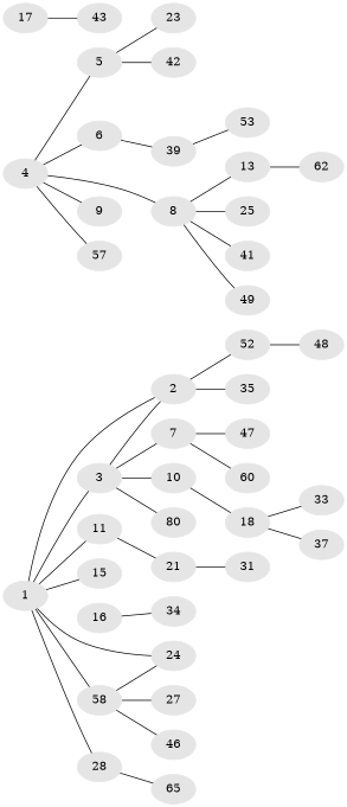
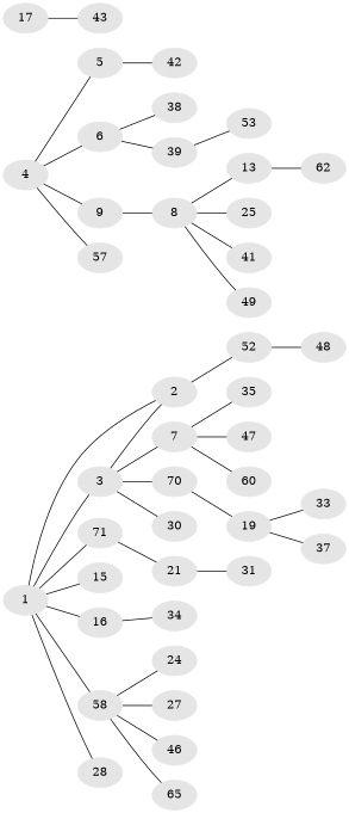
  graph {
    rankdir=LR
    node [color=gray90 style=filled]
    1 [super="+14"]
    2 [super="+59"]
    3 [super="+20"]
-   11
+   11 [label=71]
    15
    16 [super="+63"]
    n7 [label=58 super="+22"]
    28 [super="+32"]
    35
    52
    7 [super="+29"]
-   10 [super="+26"]
-   30 [label=80]
+   10 [super="+26" label=70]
+   30
    21 [super="+56"]
    34
    24
    27
    46 [super="+55"]
    65
    48
    5 [super="+45"]
    4
    6 [super="+12"]
    8 [super="+40"]
    9 [super="+44"]
    57
    47
    60
-   19 [super="+36" label=18]
-   23
+   19 [super="+36"]
    42
+   38
    39 [super="+61"]
    13 [super="+54"]
    25
    41
    49
    53
    62
    33
    37 [super="+51"]
    31 [super="+58"]
    43 [super="+64"]
    17
    1 -- 2
    1 -- 3
    1 -- 11
    1 -- 15
-   1 -- 24
+   1 -- 16
    1 -- n7
    1 -- 28
-   2 -- 35
+   7 -- 35
    2 -- 52
    3 -- 2
    3 -- 7
    3 -- 10
    3 -- 30
    11 -- 21
    16 -- 34
    n7 -- 24
    n7 -- 27
    n7 -- 46
-   28 -- 65
+   n7 -- 65
    52 -- 48
    7 -- 47
    7 -- 60
    10 -- 19
    21 -- 31
-   5 -- 23
    5 -- 42
    4 -- 5
    4 -- 6
-   4 -- 8
+   9 -- 8
    4 -- 9
    4 -- 57
+   6 -- 38
    6 -- 39
    8 -- 13
    8 -- 25
    8 -- 41
    8 -- 49
    19 -- 33
    19 -- 37
    39 -- 53
    13 -- 62
    17 -- 43
  }
